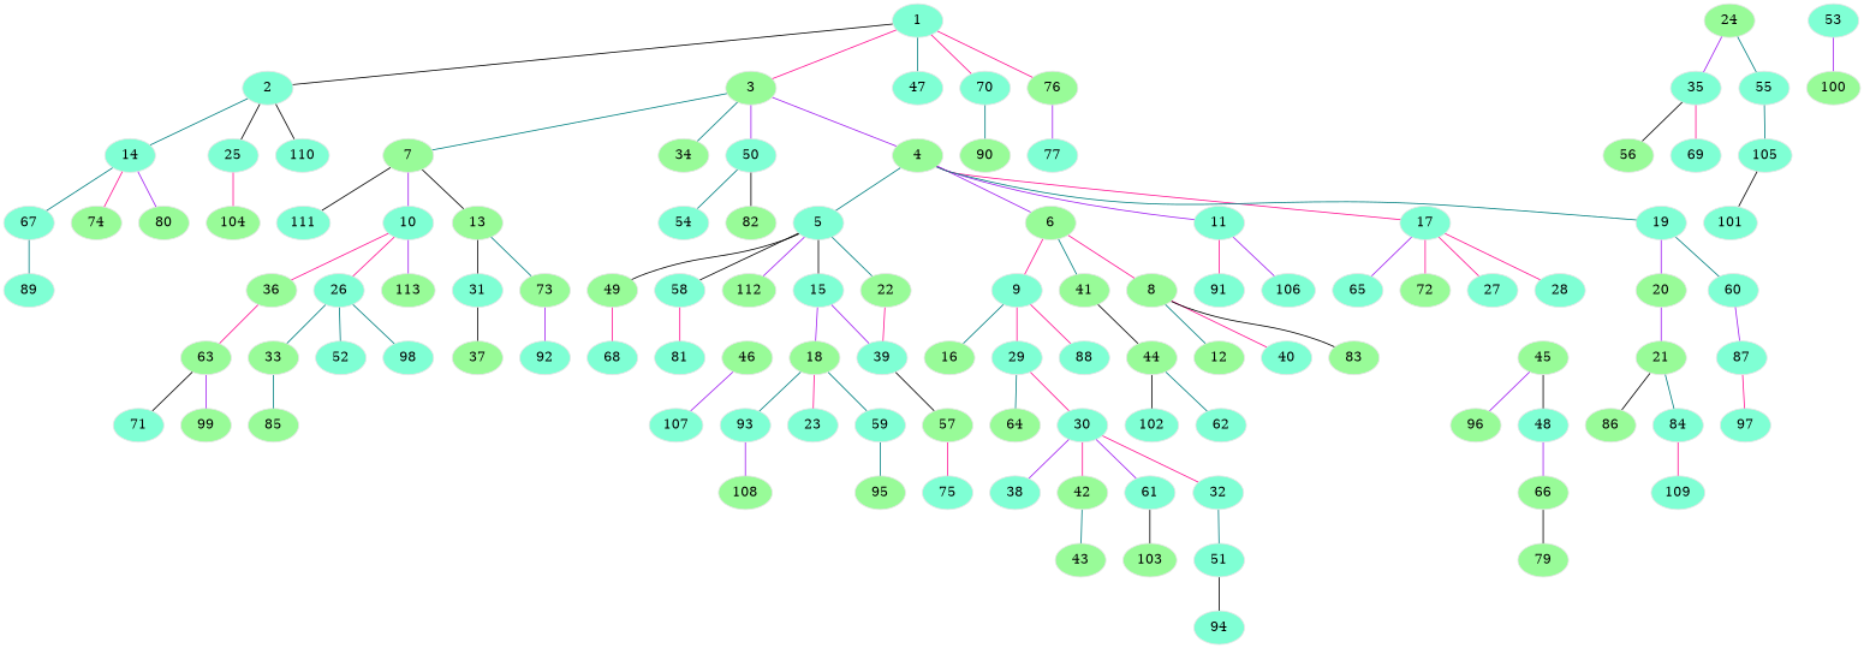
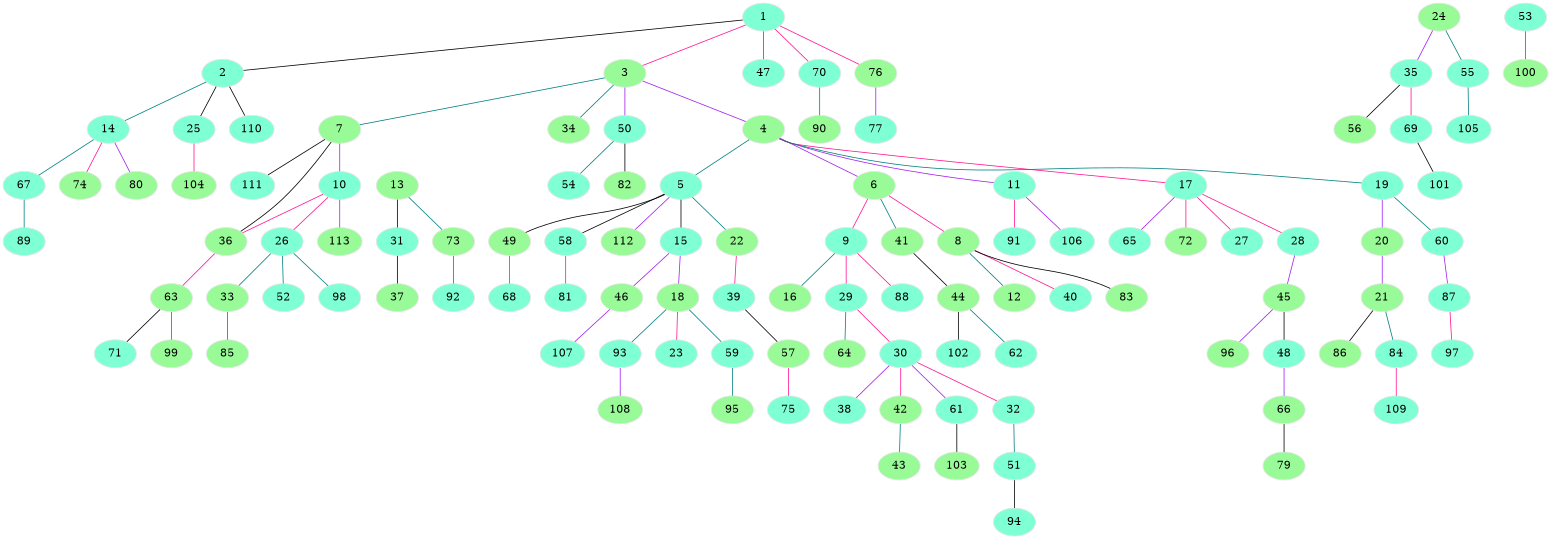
  graph {
    node [color=gray90 fillcolor=aquamarine style=filled]
    edge [color=teal]
    1
    2
    3 [fillcolor=palegreen]
    47
    70
    76 [fillcolor=palegreen]
    14
    25
    110
    4 [fillcolor=palegreen]
    7 [fillcolor=palegreen]
    34 [fillcolor=palegreen]
    50
    90 [fillcolor=palegreen]
    77
    67
    74 [fillcolor=palegreen]
    80 [fillcolor=palegreen]
    104 [fillcolor=palegreen]
    5
    6 [fillcolor=palegreen]
    11
    17
    19
    10
    13 [fillcolor=palegreen]
    111
    54
    82 [fillcolor=palegreen]
    15
    22 [fillcolor=palegreen]
    49 [fillcolor=palegreen]
    58
    112 [fillcolor=palegreen]
    8 [fillcolor=palegreen]
    9
    41 [fillcolor=palegreen]
    91
    106
    27
    28
    65
    72 [fillcolor=palegreen]
    20 [fillcolor=palegreen]
    60
    18 [fillcolor=palegreen]
    46 [fillcolor=palegreen]
    39
    68
    81
    12 [fillcolor=palegreen]
    40
    83 [fillcolor=palegreen]
    16 [fillcolor=palegreen]
    29
    88
    44 [fillcolor=palegreen]
    26
    36 [fillcolor=palegreen]
    113 [fillcolor=palegreen]
    31
    73 [fillcolor=palegreen]
    30
    64 [fillcolor=palegreen]
    33 [fillcolor=palegreen]
    52
    98
    63 [fillcolor=palegreen]
    37 [fillcolor=palegreen]
    92
    89
    23
    59
    93
    107
    45 [fillcolor=palegreen]
    95 [fillcolor=palegreen]
    108 [fillcolor=palegreen]
    21 [fillcolor=palegreen]
    87
    84
    86 [fillcolor=palegreen]
    109
    24 [fillcolor=palegreen]
    35
    55
    57 [fillcolor=palegreen]
    56 [fillcolor=palegreen]
    69
    105
    85 [fillcolor=palegreen]
    48
    96 [fillcolor=palegreen]
    32
    38
    42 [fillcolor=palegreen]
    61
    51
    43 [fillcolor=palegreen]
    103 [fillcolor=palegreen]
    94
    101
    71
    99 [fillcolor=palegreen]
    75
    62
    102
    66 [fillcolor=palegreen]
    79 [fillcolor=palegreen]
    100 [fillcolor=palegreen]
    53
    97
    1 -- 2 [color=black]
    1 -- 3 [color=deeppink]
    1 -- 47
    1 -- 70 [color=deeppink]
    1 -- 76 [color=deeppink]
    2 -- 14
    2 -- 25 [color=black]
    2 -- 110 [color=black]
    3 -- 4 [color=purple]
    3 -- 7
    3 -- 34
    3 -- 50 [color=purple]
    70 -- 90
    76 -- 77 [color=purple]
    14 -- 67
    14 -- 74 [color=deeppink]
    14 -- 80 [color=purple]
    25 -- 104 [color=deeppink]
    4 -- 5
    4 -- 6 [color=purple]
    4 -- 11 [color=purple]
    4 -- 17 [color=deeppink]
    4 -- 19
    7 -- 10 [color=purple]
-   7 -- 13 [color=black]
+   7 -- 36 [color=black]
    7 -- 111 [color=black]
    50 -- 54
    50 -- 82 [color=black]
    67 -- 89
    5 -- 15 [color=black]
    5 -- 22
    5 -- 49 [color=black]
    5 -- 58 [color=black]
    5 -- 112 [color=purple]
    6 -- 8 [color=deeppink]
    6 -- 9 [color=deeppink]
    6 -- 41
    11 -- 91 [color=deeppink]
    11 -- 106 [color=purple]
    17 -- 27 [color=deeppink]
    17 -- 28 [color=deeppink]
    17 -- 65 [color=purple]
    17 -- 72 [color=deeppink]
    19 -- 20 [color=purple]
    19 -- 60
    10 -- 26 [color=deeppink]
    10 -- 36 [color=deeppink]
    10 -- 113 [color=purple]
    13 -- 31 [color=black]
    13 -- 73
    15 -- 18 [color=purple]
-   15 -- 39 [color=purple]
+   15 -- 46 [color=purple]
    22 -- 39 [color=deeppink]
    49 -- 68 [color=deeppink]
    58 -- 81 [color=deeppink]
    8 -- 12
    8 -- 40 [color=deeppink]
    8 -- 83 [color=black]
    9 -- 16
    9 -- 29 [color=deeppink]
    9 -- 88 [color=deeppink]
    41 -- 44 [color=black]
+   28 -- 45 [color=purple]
    20 -- 21 [color=purple]
    60 -- 87 [color=purple]
    18 -- 23 [color=deeppink]
    18 -- 59
    18 -- 93
    46 -- 107 [color=purple]
    39 -- 57 [color=black]
    29 -- 30 [color=deeppink]
    29 -- 64
    44 -- 62
    44 -- 102 [color=black]
    26 -- 33
    26 -- 52
    26 -- 98
    36 -- 63 [color=deeppink]
    31 -- 37 [color=black]
    73 -- 92 [color=purple]
    30 -- 32 [color=deeppink]
    30 -- 38 [color=purple]
    30 -- 42 [color=deeppink]
    30 -- 61 [color=purple]
    33 -- 85
    63 -- 71 [color=black]
    63 -- 99 [color=purple]
    59 -- 95
    93 -- 108 [color=purple]
    45 -- 48 [color=black]
    45 -- 96 [color=purple]
    21 -- 84
    21 -- 86 [color=black]
    87 -- 97 [color=deeppink]
    84 -- 109 [color=deeppink]
    24 -- 35 [color=purple]
    24 -- 55
    35 -- 56 [color=black]
    35 -- 69 [color=deeppink]
    55 -- 105
    57 -- 75 [color=deeppink]
-   105 -- 101 [color=black]
+   69 -- 101 [color=black]
    48 -- 66 [color=purple]
    32 -- 51
    42 -- 43
    61 -- 103 [color=black]
    51 -- 94 [color=black]
    66 -- 79 [color=black]
    53 -- 100 [color=purple]
  }
